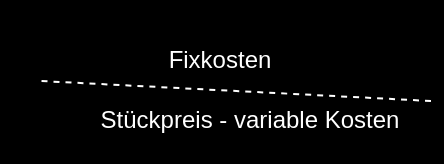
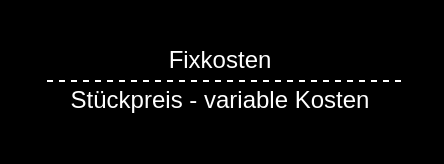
  <mxCell id="0" />
  <mxCell id="1" parent="0" />
  <mxCell id="2" value="Fixkosten" style="text;html=1;strokeColor=none;fillColor=none;align=center;verticalAlign=middle;whiteSpace=wrap;rounded=0;fontColor=#FFFFFF;" vertex="1" parent="1"><mxGeometry x="20" y="20" width="180" height="20" as="geometry" /></mxCell>
- <mxCell id="3" value="Stückpreis - variable Kosten" style="text;html=1;strokeColor=none;fillColor=none;align=center;verticalAlign=middle;whiteSpace=wrap;rounded=0;fontColor=#FFFFFF;" vertex="1" parent="1"><mxGeometry x="35" y="50" width="180" height="20" as="geometry" /></mxCell>
+ <mxCell id="3" value="Stückpreis - variable Kosten" style="text;html=1;strokeColor=none;fillColor=none;align=center;verticalAlign=middle;whiteSpace=wrap;rounded=0;fontColor=#FFFFFF;" vertex="1" parent="1"><mxGeometry x="20" y="40" width="180" height="20" as="geometry" /></mxCell>
  <mxCell id="4" value="" style="endArrow=none;html=1;exitX=1;exitY=0;exitDx=0;exitDy=0;entryX=0;entryY=1;entryDx=0;entryDy=0;fontColor=#FFFFFF;strokeColor=#FFFFFF;dashed=1;" edge="1" parent="1" source="3" target="2"><mxGeometry width="50" height="50" relative="1" as="geometry"><mxPoint x="-20" y="90" as="sourcePoint" /><mxPoint x="30" y="40" as="targetPoint" /></mxGeometry></mxCell>
